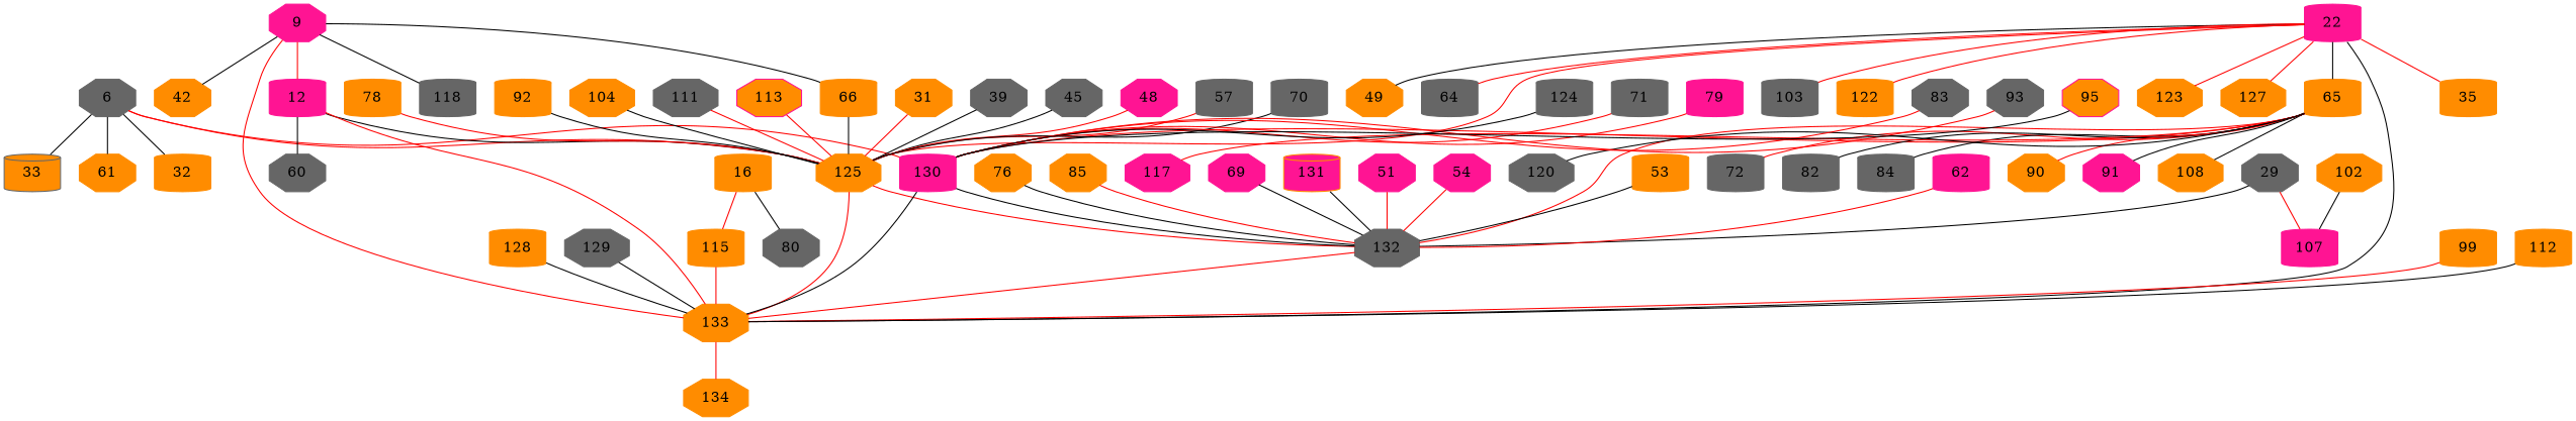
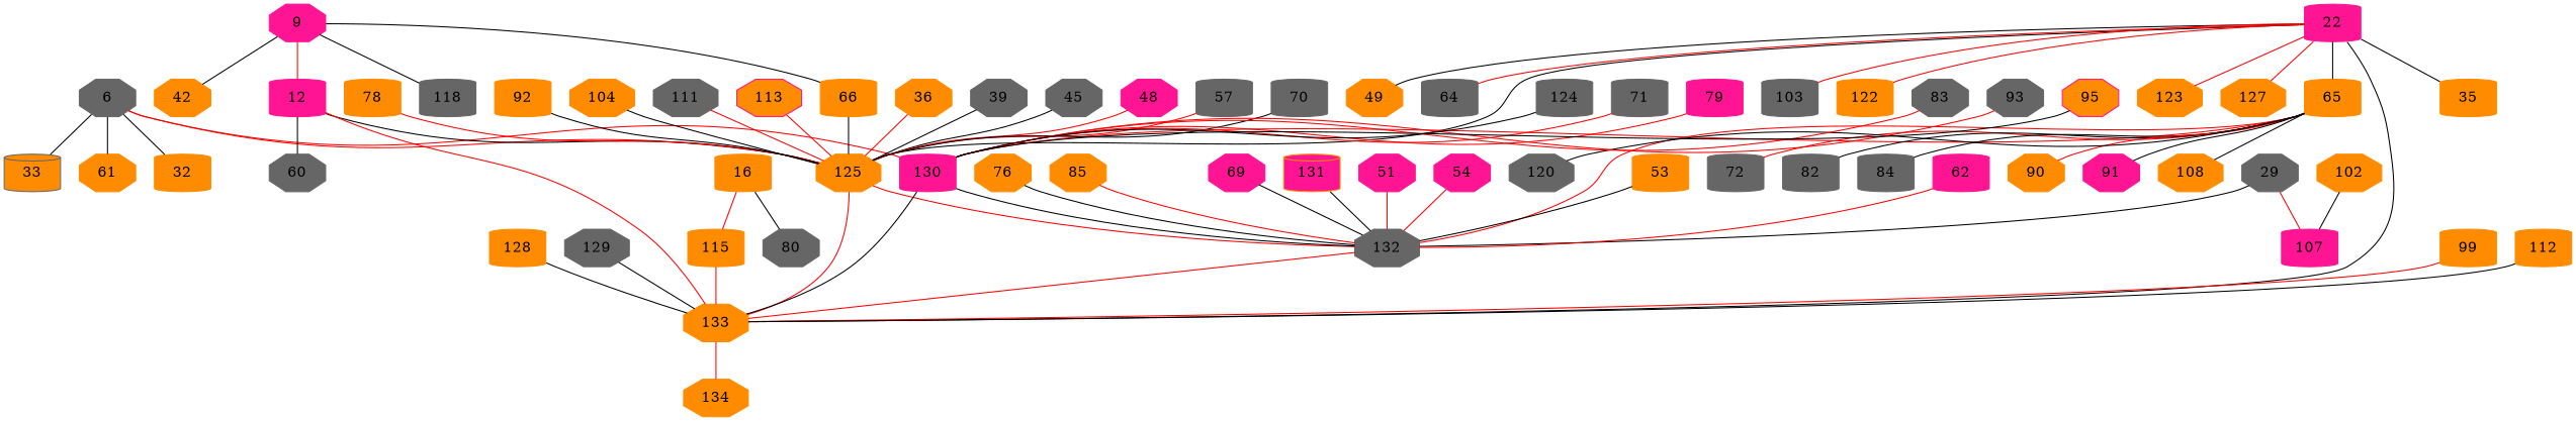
  graph {
    node [color=darkorange shape=octagon style=filled]
    edge [color=red]
    6 [color=gray40 super="+1"]
    32 [shape=cylinder]
    33 [color=gray40 fillcolor=darkorange shape=cylinder]
    61 [super="+43"]
    125 [super="+47+109+121"]
    130 [color=deeppink shape=cylinder super="+5+55"]
    133 [super="+40+119+126"]
    132 [color=gray40 super="+87+96"]
    9 [color=deeppink super="+7"]
    12 [color=deeppink shape=cylinder super="+11"]
    66 [shape=cylinder]
    118 [color=gray40 shape=cylinder]
    42
    60 [color=gray40]
    134
    16 [shape=cylinder super="+13"]
    80 [color=gray40]
    115 [shape=cylinder super="+110"]
    22 [color=deeppink shape=cylinder super="+21"]
    35 [shape=cylinder]
    49
    64 [color=gray40 shape=cylinder]
    65 [shape=cylinder super="+23+24"]
    103 [color=gray40 shape=cylinder]
    122 [shape=cylinder]
    123
    127
    72 [color=gray40 shape=cylinder super="+56"]
    82 [color=gray40 shape=cylinder]
    84 [color=gray40 shape=cylinder]
    90
    91 [color=deeppink super="+81"]
    108
-   117 [color=deeppink]
    120 [color=gray40]
    29 [color=gray40 super="+25"]
    107 [color=deeppink shape=cylinder]
-   31
+   31 [label=36]
    39 [color=gray40]
    45 [color=gray40]
    48 [color=deeppink]
    51 [color=deeppink]
    n43 [color=deeppink label=54]
    53 [shape=cylinder]
    57 [color=gray40 shape=cylinder]
    62 [color=deeppink shape=cylinder]
    70 [color=gray40 shape=cylinder]
    71 [color=gray40 shape=cylinder]
    76
    78 [shape=cylinder]
    79 [color=deeppink shape=cylinder]
    83 [color=gray40]
    85
    n54 [color=deeppink label=69]
    92 [shape=cylinder]
    93 [color=gray40]
    95 [color=deeppink fillcolor=darkorange]
    99 [shape=cylinder]
    102
    104
    111 [color=gray40 super="+54"]
    112 [shape=cylinder]
    113 [color=deeppink fillcolor=darkorange]
    124 [color=gray40 shape=cylinder super="+105"]
    128 [shape=cylinder super="+69+101"]
    129 [color=gray40]
    131 [fillcolor=deeppink shape=cylinder]
    6 -- 32 [color=black]
    6 -- 33 [color=black]
    6 -- 61 [color=black]
    6 -- 125
    6 -- 130 [weight=8]
    125 -- 133 [weight=3]
    125 -- 132 [weight=4]
    130 -- 133 [color=black]
    130 -- 132 [color=black weight=2]
    133 -- 134
    132 -- 133 [weight=2]
-   9 -- 133 [weight=4]
    9 -- 12 [weight=4]
    9 -- 66 [color=black]
    9 -- 118 [color=black]
    9 -- 42 [color=black]
    12 -- 125 [color=black]
    12 -- 133 [weight=4]
    12 -- 60 [color=black]
    66 -- 125 [color=black weight=9]
    16 -- 80 [color=black]
    16 -- 115
    115 -- 133
-   22 -- 125 [weight=3]
+   22 -- 125 [color=black weight=3]
    22 -- 133 [color=black weight=2]
-   22 -- 35
+   22 -- 35 [color=black]
    22 -- 49 [color=black]
    22 -- 64
    22 -- 65 [color=black weight=8]
    22 -- 103
    22 -- 122
    22 -- 123
    22 -- 127
    65 -- 130
    65 -- 132
    65 -- 72
    65 -- 82 [color=black]
    65 -- 84 [color=black]
    65 -- 90
    65 -- 91 [color=black]
    65 -- 108 [color=black]
-   65 -- 117
    65 -- 120 [color=black]
    29 -- 132 [color=black weight=8]
    29 -- 107
    31 -- 125
    39 -- 125 [color=black]
    45 -- 125 [color=black]
    48 -- 125
    51 -- 132
    n43 -- 132
    53 -- 132 [color=black]
    57 -- 125
    62 -- 132
    70 -- 125 [color=black]
    71 -- 130
    76 -- 132 [color=black]
    78 -- 125
    79 -- 130
    83 -- 130
    85 -- 132
    n54 -- 132 [color=black]
    92 -- 125 [color=black]
    93 -- 130
    95 -- 130 [color=black]
    99 -- 133
    102 -- 107 [color=black]
    104 -- 125 [color=black]
    111 -- 125
    112 -- 133 [color=black]
    113 -- 125
    124 -- 130 [color=black]
    128 -- 133 [color=black]
    129 -- 133 [color=black]
    131 -- 132 [color=black]
  }
